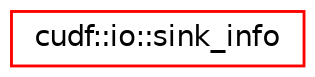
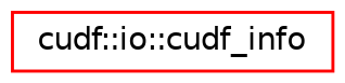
  digraph {
    rankdir=LR
-   n1 [color=red fillcolor=white fontname=Helvetica fontsize=10 height=0.2 label="cudf::io::sink_info" shape=box style=filled width=0.4]
+   n1 [color=red fillcolor=white fontname=Helvetica fontsize=10 height=0.2 label="cudf::io::cudf_info" shape=box style=filled width=0.4]
  }
